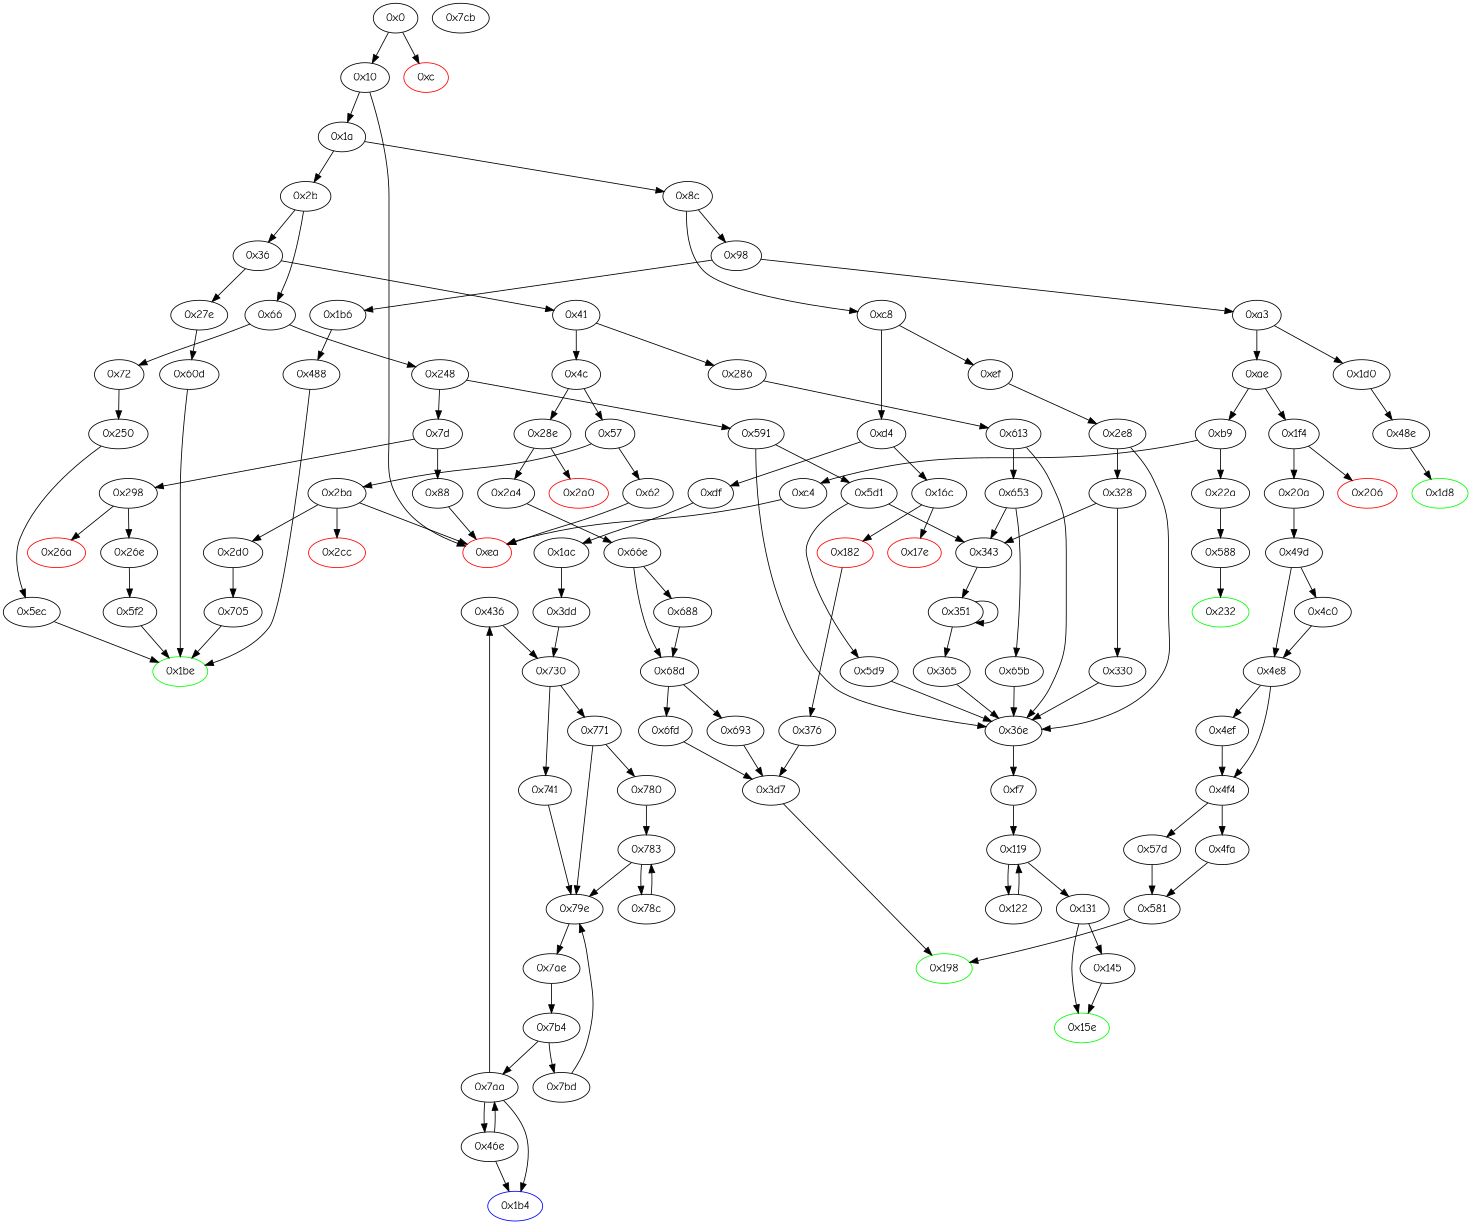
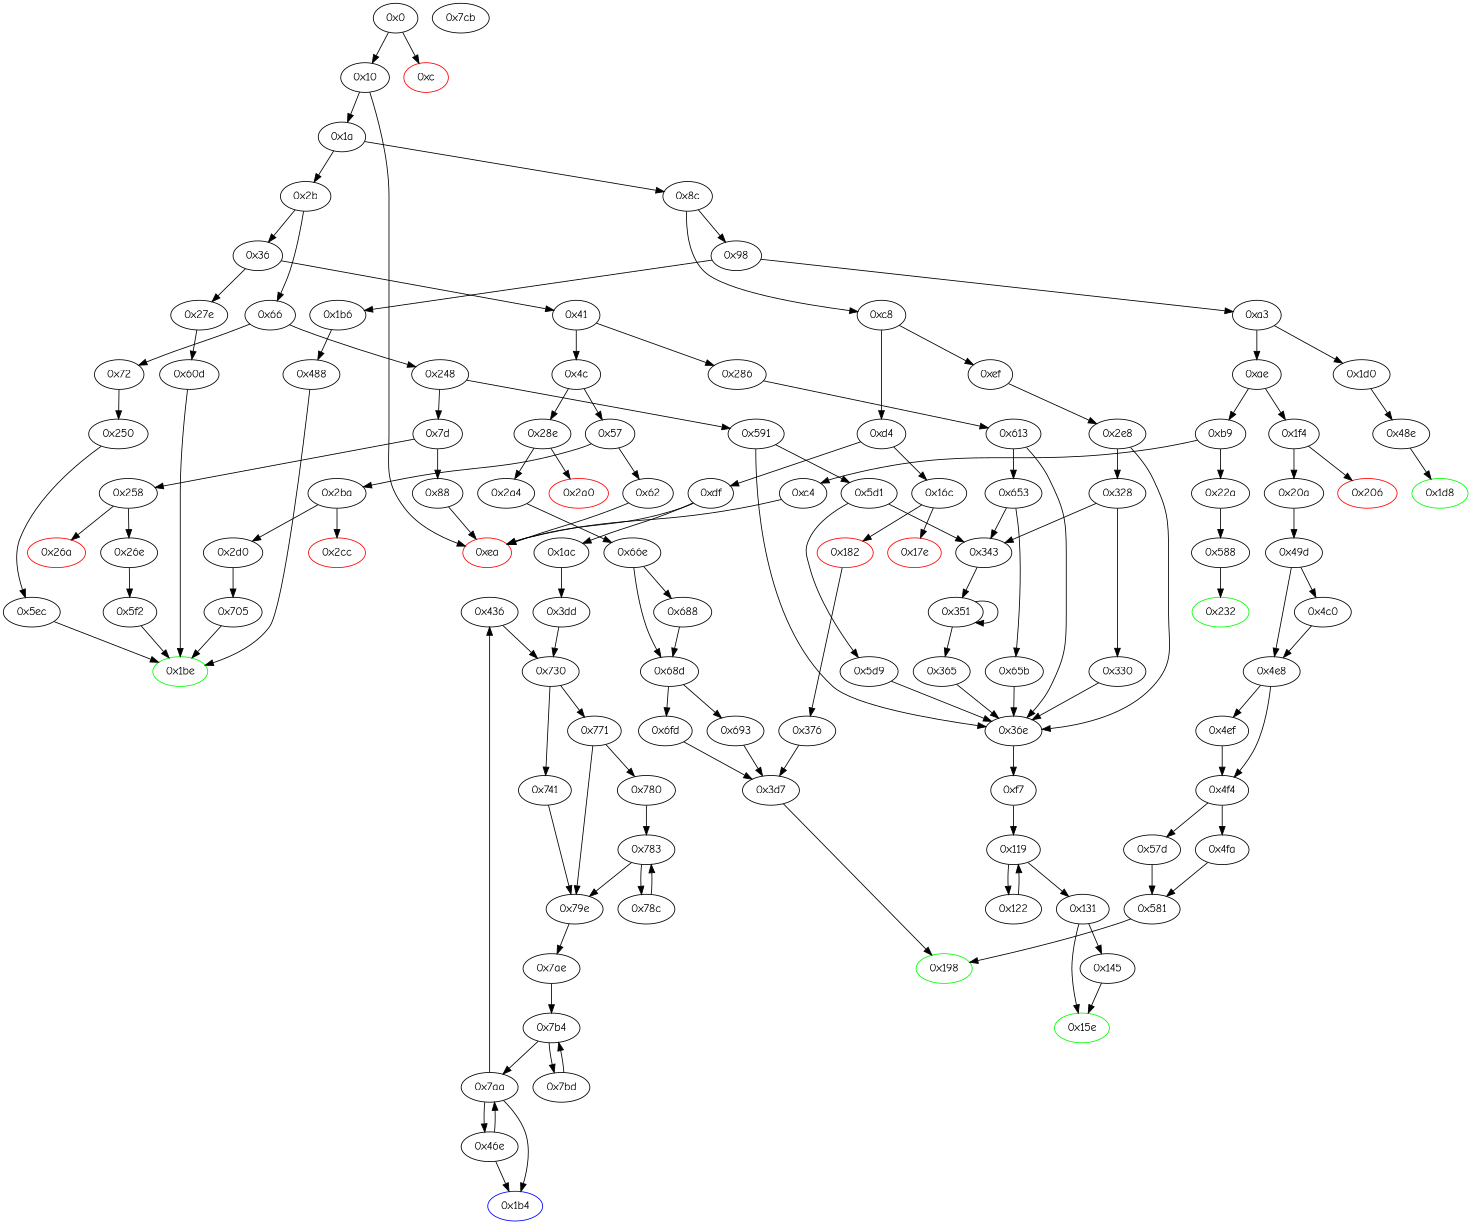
  digraph {
    fontname="Comic Neue"
    node [fillcolor=white fontname="Comic Neue" style=filled]
    edge [fontname="Comic Neue"]
    "0x436"
    "0x730"
    "0x771"
    n4 [label="0x741"]
    "0x7d"
    "0x88"
-   "0x258" [label="0x298"]
+   "0x258"
    "0xea" [color=red]
    "0x26e"
    "0x26a" [color=red]
    "0x365"
    "0x36e"
    "0xf7"
    "0x1b6"
    "0x488"
    "0x1be" [color=green]
    "0x1a"
    "0x8c"
    "0x2b"
    "0x98"
    "0xc8"
    "0x36"
    "0x66"
    "0x198" [color=green]
    "0x581"
    "0xa3"
    "0x1d0"
    "0xae"
    "0x57"
    "0x2ba"
    "0x62"
    "0x2cc" [color=red]
    "0x2d0"
    "0x182" [color=red]
    "0x376"
    "0x3d7"
    "0x4e8"
    "0x4f4"
    "0x4ef"
    "0x4fa"
    "0x57d"
    "0x15e" [color=green]
    "0x330"
    "0xdf"
    "0x1ac"
    "0x3dd"
    "0x66e"
    "0x688"
    "0x68d"
    "0x693"
    "0x6fd"
    "0x7aa"
    "0x46e"
    "0x1b4" [color=blue]
    "0x780"
    "0x783"
    "0x78c"
    "0x79e"
    "0x10"
    "0x705"
    "0x232" [color=green]
    "0x328"
    "0x343"
    "0x351"
    "0x4c"
    "0x28e"
    "0x2a4"
    "0x2a0" [color=red]
    "0x206" [color=red]
    "0x591"
    "0x5d1"
    "0x5d9"
    "0x0"
    "0xc" [color=red]
    "0x48e"
    "0x1f4"
    "0xb9"
    "0x4c0"
    "0x7ae"
    "0x7b4"
    "0x7bd"
    "0x119"
    "0x122"
    "0x131"
    "0x145"
    "0x5ec"
    "0x27e"
    "0x41"
    "0x60d"
    "0x286"
    "0x613"
    "0x653"
    "0xc4"
    "0x250"
    "0x5f2"
    "0x65b"
    "0x20a"
    "0x49d"
    "0x7cb"
    "0xd4"
    "0xef"
    "0x17e" [color=red]
    "0x248"
    "0x72"
    "0x1d8" [color=green]
    "0x16c"
    "0x22a"
    "0x588"
    "0x2e8"
    "0x436" -> "0x730"
    "0x730" -> "0x771"
    "0x730" -> n4
    "0x771" -> "0x780"
    "0x771" -> "0x79e"
    n4 -> "0x79e"
    "0x7d" -> "0x88"
    "0x7d" -> "0x258"
    "0x88" -> "0xea"
    "0x258" -> "0x26e"
    "0x258" -> "0x26a"
    "0x26e" -> "0x5f2"
    "0x365" -> "0x36e"
    "0x36e" -> "0xf7"
    "0xf7" -> "0x119"
    "0x1b6" -> "0x488"
    "0x488" -> "0x1be"
    "0x1a" -> "0x8c"
    "0x1a" -> "0x2b"
    "0x8c" -> "0x98"
    "0x8c" -> "0xc8"
    "0x2b" -> "0x36"
    "0x2b" -> "0x66"
    "0x98" -> "0x1b6"
    "0x98" -> "0xa3"
    "0xc8" -> "0xd4"
    "0xc8" -> "0xef"
    "0x36" -> "0x27e"
    "0x36" -> "0x41"
    "0x66" -> "0x248"
    "0x66" -> "0x72"
    "0x581" -> "0x198"
    "0xa3" -> "0x1d0"
    "0xa3" -> "0xae"
    "0x1d0" -> "0x48e"
    "0xae" -> "0x1f4"
    "0xae" -> "0xb9"
    "0x57" -> "0x2ba"
    "0x57" -> "0x62"
    "0x2ba" -> "0x2cc"
    "0x2ba" -> "0x2d0"
    "0x62" -> "0xea"
    "0x2d0" -> "0x705"
    "0x182" -> "0x376"
    "0x376" -> "0x3d7"
    "0x3d7" -> "0x198"
    "0x4e8" -> "0x4f4"
    "0x4e8" -> "0x4ef"
    "0x4f4" -> "0x4fa"
    "0x4f4" -> "0x57d"
    "0x4ef" -> "0x4f4"
    "0x4fa" -> "0x581"
    "0x57d" -> "0x581"
    "0x330" -> "0x36e"
-   "0x2ba" -> "0xea"
+   "0xdf" -> "0xea"
    "0xdf" -> "0x1ac"
    "0x1ac" -> "0x3dd"
    "0x3dd" -> "0x730"
    "0x66e" -> "0x688"
    "0x66e" -> "0x68d"
    "0x688" -> "0x68d"
    "0x68d" -> "0x693"
    "0x68d" -> "0x6fd"
    "0x693" -> "0x3d7"
    "0x6fd" -> "0x3d7"
    "0x7aa" -> "0x436"
    "0x7aa" -> "0x46e"
    "0x7aa" -> "0x1b4"
    "0x46e" -> "0x7aa"
    "0x46e" -> "0x1b4"
    "0x780" -> "0x783"
    "0x783" -> "0x78c"
    "0x783" -> "0x79e"
    "0x78c" -> "0x783"
    "0x79e" -> "0x7ae"
    "0x10" -> "0xea"
    "0x10" -> "0x1a"
    "0x705" -> "0x1be"
    "0x328" -> "0x330"
    "0x328" -> "0x343"
    "0x343" -> "0x351"
    "0x351" -> "0x365"
    "0x351" -> "0x351"
    "0x4c" -> "0x57"
    "0x4c" -> "0x28e"
    "0x28e" -> "0x2a4"
    "0x28e" -> "0x2a0"
    "0x2a4" -> "0x66e"
    "0x591" -> "0x36e"
    "0x591" -> "0x5d1"
    "0x5d1" -> "0x343"
    "0x5d1" -> "0x5d9"
    "0x5d9" -> "0x36e"
    "0x0" -> "0x10"
    "0x0" -> "0xc"
    "0x48e" -> "0x1d8"
    "0x1f4" -> "0x206"
    "0x1f4" -> "0x20a"
    "0xb9" -> "0xc4"
    "0xb9" -> "0x22a"
    "0x4c0" -> "0x4e8"
    "0x7ae" -> "0x7b4"
    "0x7b4" -> "0x7aa"
    "0x7b4" -> "0x7bd"
-   "0x7bd" -> "0x79e"
+   "0x7bd" -> "0x7b4"
    "0x119" -> "0x122"
    "0x119" -> "0x131"
    "0x122" -> "0x119"
    "0x131" -> "0x15e"
    "0x131" -> "0x145"
    "0x145" -> "0x15e"
    "0x5ec" -> "0x1be"
    "0x27e" -> "0x60d"
    "0x41" -> "0x4c"
    "0x41" -> "0x286"
    "0x60d" -> "0x1be"
    "0x286" -> "0x613"
    "0x613" -> "0x36e"
    "0x613" -> "0x653"
    "0x653" -> "0x343"
    "0x653" -> "0x65b"
    "0xc4" -> "0xea"
    "0x250" -> "0x5ec"
    "0x5f2" -> "0x1be"
    "0x65b" -> "0x36e"
    "0x20a" -> "0x49d"
    "0x49d" -> "0x4e8"
    "0x49d" -> "0x4c0"
    "0xd4" -> "0xdf"
    "0xd4" -> "0x16c"
    "0xef" -> "0x2e8"
    "0x248" -> "0x7d"
    "0x248" -> "0x591"
    "0x72" -> "0x250"
    "0x16c" -> "0x182"
    "0x16c" -> "0x17e"
    "0x22a" -> "0x588"
    "0x588" -> "0x232"
    "0x2e8" -> "0x36e"
    "0x2e8" -> "0x328"
  }
